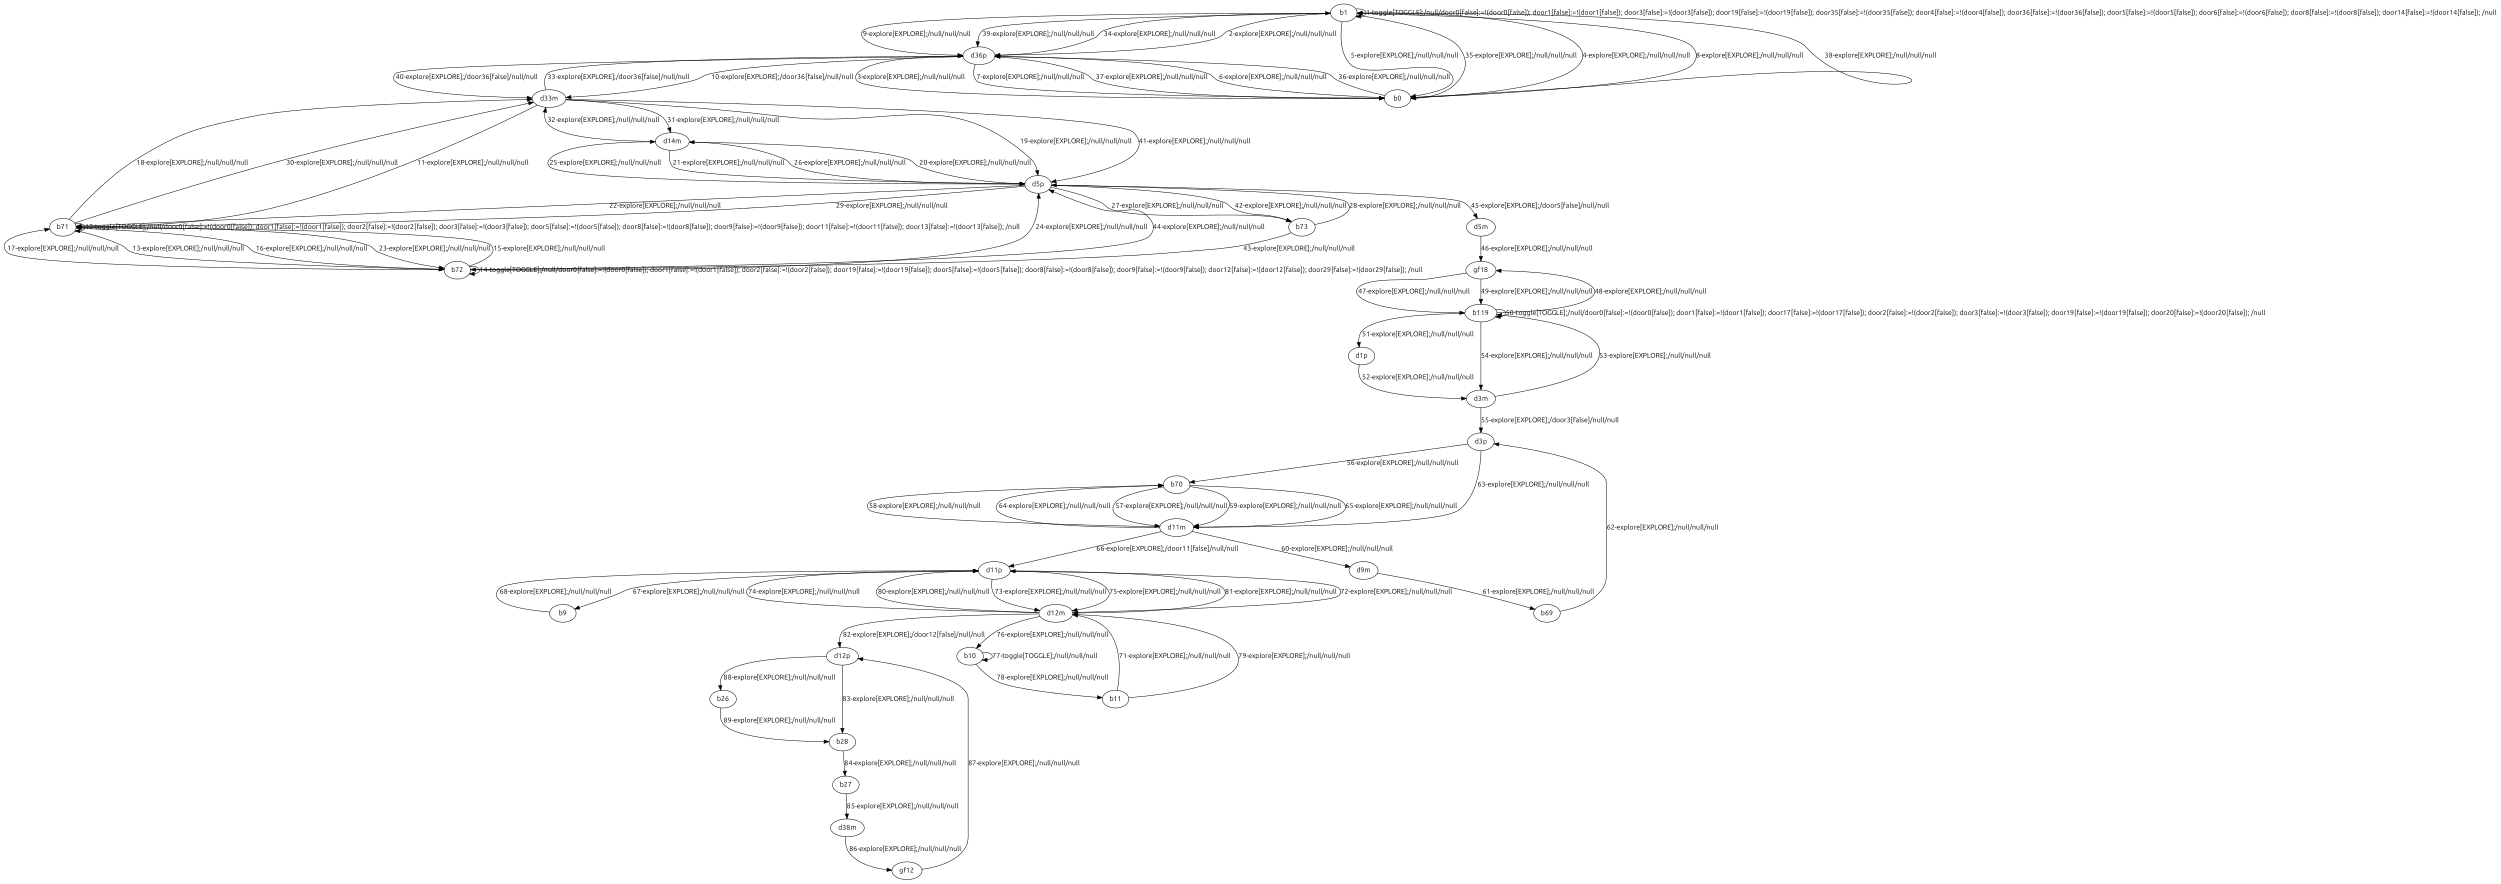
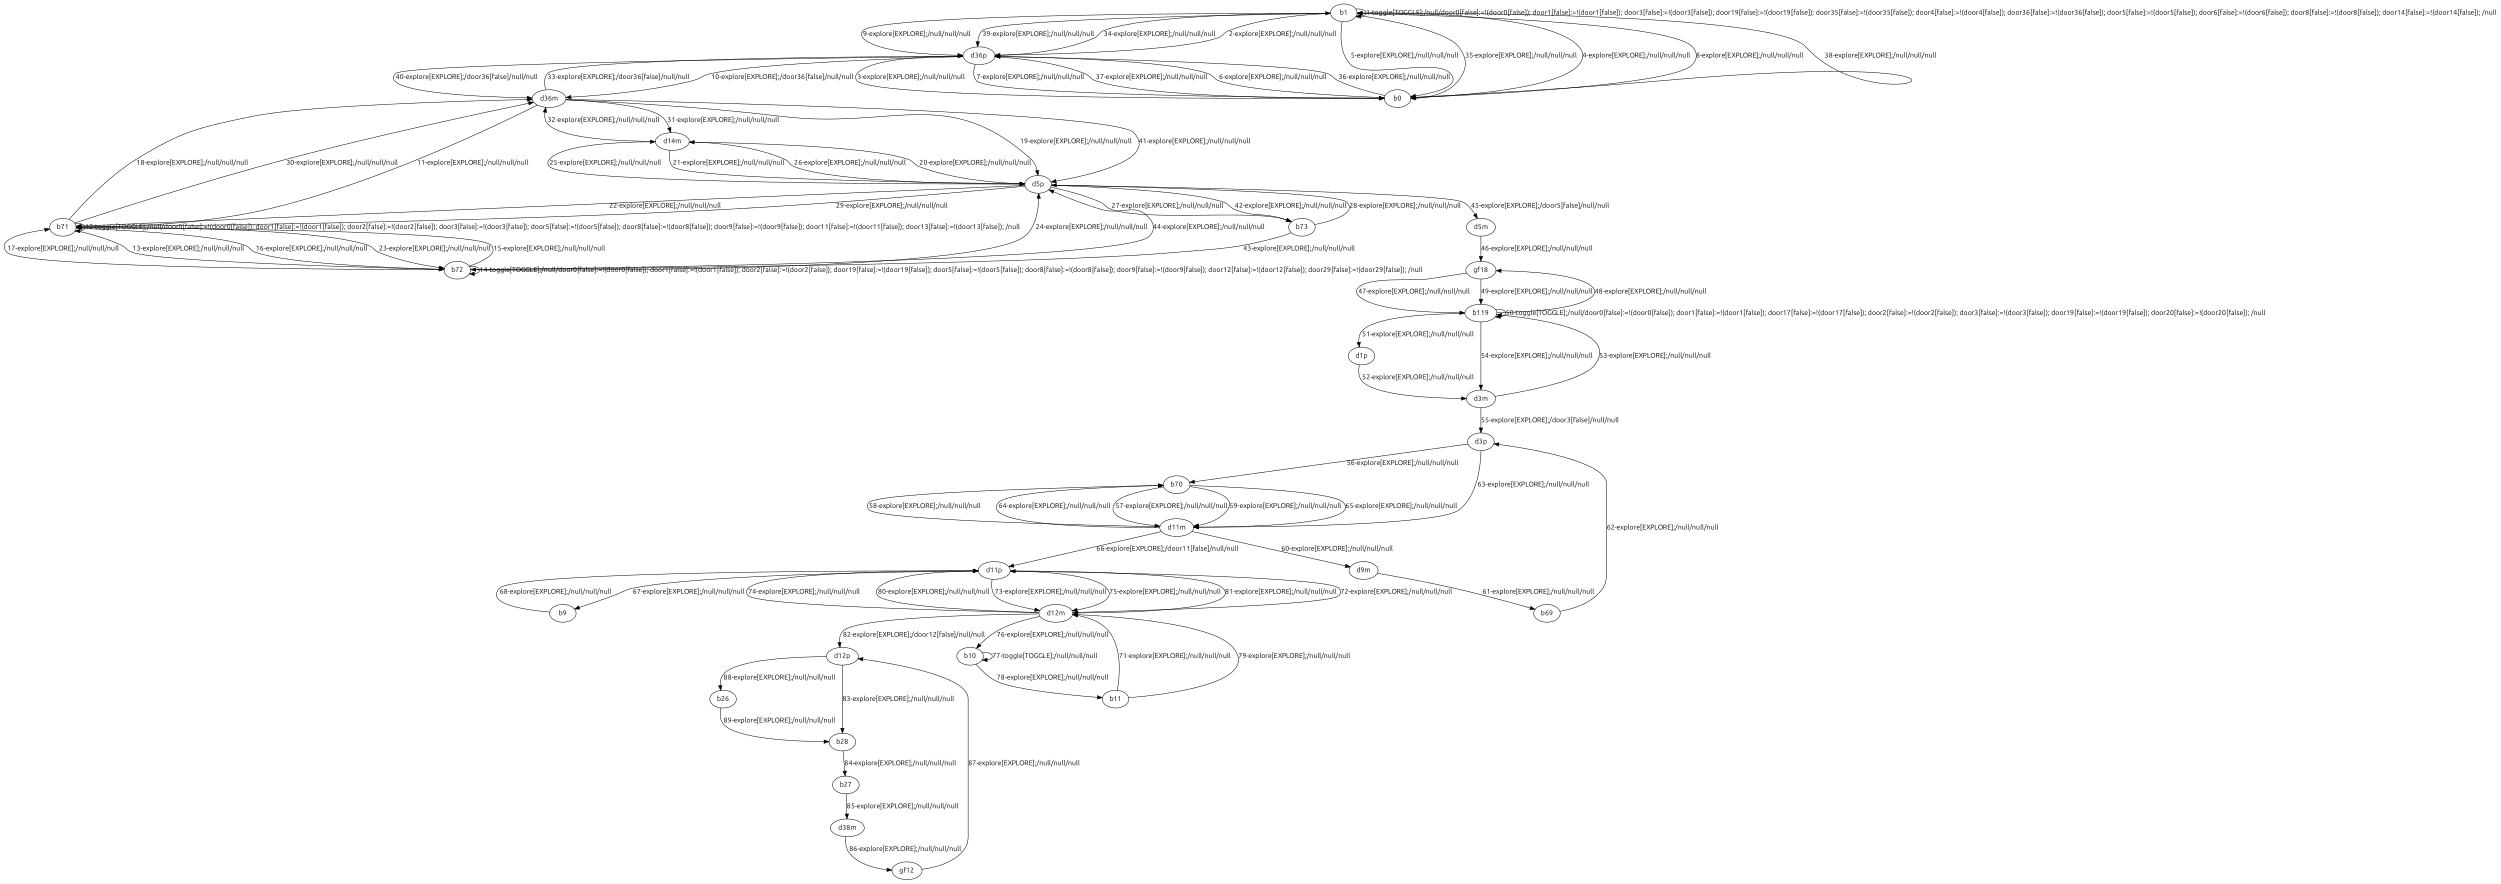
  digraph {
    fontname=Ubuntu
    node [fontname=Ubuntu]
    edge [fontname=Ubuntu]
    b1
    d36p
    b0
-   d36m [label=d33m]
+   d36m
    b71
    d5p
    d14m
    b72
    b73
    d5m
    gf18
    b119
    d1p
    d3m
    d3p
    b70
    d11m
    d9m
    d11p
    b69
    b9
    d12m
    b10
    d12p
    b11
    b28
    b26
    b27
    d38m
    n30 [label=gf12]
    b1 -> b1 [label="1-toggle[TOGGLE];/null/door0[false]:=!(door0[false]); door1[false]:=!(door1[false]); door3[false]:=!(door3[false]); door19[false]:=!(door19[false]); door35[false]:=!(door35[false]); door4[false]:=!(door4[false]); door36[false]:=!(door36[false]); door5[false]:=!(door5[false]); door6[false]:=!(door6[false]); door8[false]:=!(door8[false]); door14[false]:=!(door14[false]); /null"]
    b1 -> d36p [label="2-explore[EXPLORE];/null/null/null"]
    b1 -> d36p [label="9-explore[EXPLORE];/null/null/null"]
    b1 -> d36p [label="39-explore[EXPLORE];/null/null/null"]
    b1 -> b0 [label="5-explore[EXPLORE];/null/null/null"]
    b1 -> b0 [label="35-explore[EXPLORE];/null/null/null"]
    d36p -> b1 [label="34-explore[EXPLORE];/null/null/null"]
    d36p -> b0 [label="3-explore[EXPLORE];/null/null/null"]
    d36p -> b0 [label="7-explore[EXPLORE];/null/null/null"]
    d36p -> b0 [label="37-explore[EXPLORE];/null/null/null"]
    d36p -> d36m [label="10-explore[EXPLORE];/door36[false]/null/null"]
    d36p -> d36m [label="40-explore[EXPLORE];/door36[false]/null/null"]
    b0 -> b1 [label="4-explore[EXPLORE];/null/null/null"]
    b0 -> b1 [label="8-explore[EXPLORE];/null/null/null"]
    b0 -> b1 [label="38-explore[EXPLORE];/null/null/null"]
    b0 -> d36p [label="6-explore[EXPLORE];/null/null/null"]
    b0 -> d36p [label="36-explore[EXPLORE];/null/null/null"]
    d36m -> d36p [label="33-explore[EXPLORE];/door36[false]/null/null"]
    d36m -> b71 [label="11-explore[EXPLORE];/null/null/null"]
    d36m -> d5p [label="19-explore[EXPLORE];/null/null/null"]
    d36m -> d5p [label="41-explore[EXPLORE];/null/null/null"]
    d36m -> d14m [label="31-explore[EXPLORE];/null/null/null"]
    b71 -> d36m [label="18-explore[EXPLORE];/null/null/null"]
    b71 -> d36m [label="30-explore[EXPLORE];/null/null/null"]
    b71 -> b71 [label="12-toggle[TOGGLE];/null/door0[false]:=!(door0[false]); door1[false]:=!(door1[false]); door2[false]:=!(door2[false]); door3[false]:=!(door3[false]); door5[false]:=!(door5[false]); door8[false]:=!(door8[false]); door9[false]:=!(door9[false]); door11[false]:=!(door11[false]); door13[false]:=!(door13[false]); /null"]
    b71 -> b72 [label="13-explore[EXPLORE];/null/null/null"]
    b71 -> b72 [label="16-explore[EXPLORE];/null/null/null"]
    b71 -> b72 [label="23-explore[EXPLORE];/null/null/null"]
    d5p -> b71 [label="22-explore[EXPLORE];/null/null/null"]
    d5p -> b71 [label="29-explore[EXPLORE];/null/null/null"]
    d5p -> d14m [label="20-explore[EXPLORE];/null/null/null"]
    d5p -> d14m [label="25-explore[EXPLORE];/null/null/null"]
    d5p -> b73 [label="27-explore[EXPLORE];/null/null/null"]
    d5p -> b73 [label="42-explore[EXPLORE];/null/null/null"]
    d5p -> d5m [label="45-explore[EXPLORE];/door5[false]/null/null"]
    d14m -> d36m [label="32-explore[EXPLORE];/null/null/null"]
    d14m -> d5p [label="21-explore[EXPLORE];/null/null/null"]
    d14m -> d5p [label="26-explore[EXPLORE];/null/null/null"]
    b72 -> b71 [label="15-explore[EXPLORE];/null/null/null"]
    b72 -> b71 [label="17-explore[EXPLORE];/null/null/null"]
    b72 -> d5p [label="24-explore[EXPLORE];/null/null/null"]
    b72 -> d5p [label="44-explore[EXPLORE];/null/null/null"]
    b72 -> b72 [label="14-toggle[TOGGLE];/null/door0[false]:=!(door0[false]); door1[false]:=!(door1[false]); door2[false]:=!(door2[false]); door19[false]:=!(door19[false]); door5[false]:=!(door5[false]); door8[false]:=!(door8[false]); door9[false]:=!(door9[false]); door12[false]:=!(door12[false]); door29[false]:=!(door29[false]); /null"]
    b73 -> d5p [label="28-explore[EXPLORE];/null/null/null"]
    b73 -> b72 [label="43-explore[EXPLORE];/null/null/null"]
    d5m -> gf18 [label="46-explore[EXPLORE];/null/null/null"]
    gf18 -> b119 [label="47-explore[EXPLORE];/null/null/null"]
    gf18 -> b119 [label="49-explore[EXPLORE];/null/null/null"]
    b119 -> gf18 [label="48-explore[EXPLORE];/null/null/null"]
    b119 -> b119 [label="50-toggle[TOGGLE];/null/door0[false]:=!(door0[false]); door1[false]:=!(door1[false]); door17[false]:=!(door17[false]); door2[false]:=!(door2[false]); door3[false]:=!(door3[false]); door19[false]:=!(door19[false]); door20[false]:=!(door20[false]); /null"]
    b119 -> d1p [label="51-explore[EXPLORE];/null/null/null"]
    b119 -> d3m [label="54-explore[EXPLORE];/null/null/null"]
    d1p -> d3m [label="52-explore[EXPLORE];/null/null/null"]
    d3m -> b119 [label="53-explore[EXPLORE];/null/null/null"]
    d3m -> d3p [label="55-explore[EXPLORE];/door3[false]/null/null"]
    d3p -> b70 [label="56-explore[EXPLORE];/null/null/null"]
    d3p -> d11m [label="63-explore[EXPLORE];/null/null/null"]
    b70 -> d11m [label="57-explore[EXPLORE];/null/null/null"]
    b70 -> d11m [label="59-explore[EXPLORE];/null/null/null"]
    b70 -> d11m [label="65-explore[EXPLORE];/null/null/null"]
    d11m -> b70 [label="58-explore[EXPLORE];/null/null/null"]
    d11m -> b70 [label="64-explore[EXPLORE];/null/null/null"]
    d11m -> d9m [label="60-explore[EXPLORE];/null/null/null"]
    d11m -> d11p [label="66-explore[EXPLORE];/door11[false]/null/null"]
    d9m -> b69 [label="61-explore[EXPLORE];/null/null/null"]
    d11p -> b9 [label="67-explore[EXPLORE];/null/null/null"]
    d11p -> d12m [label="73-explore[EXPLORE];/null/null/null"]
    d11p -> d12m [label="75-explore[EXPLORE];/null/null/null"]
    d11p -> d12m [label="81-explore[EXPLORE];/null/null/null"]
    b69 -> d3p [label="62-explore[EXPLORE];/null/null/null"]
    b9 -> d11p [label="68-explore[EXPLORE];/null/null/null"]
    d12m -> d11p [label="72-explore[EXPLORE];/null/null/null"]
    d12m -> d11p [label="74-explore[EXPLORE];/null/null/null"]
    d12m -> d11p [label="80-explore[EXPLORE];/null/null/null"]
    d12m -> b10 [label="76-explore[EXPLORE];/null/null/null"]
    d12m -> d12p [label="82-explore[EXPLORE];/door12[false]/null/null"]
    b10 -> b10 [label="77-toggle[TOGGLE];/null/null/null"]
    b10 -> b11 [label="78-explore[EXPLORE];/null/null/null"]
    d12p -> b28 [label="83-explore[EXPLORE];/null/null/null"]
    d12p -> b26 [label="88-explore[EXPLORE];/null/null/null"]
    b11 -> d12m [label="71-explore[EXPLORE];/null/null/null"]
    b11 -> d12m [label="79-explore[EXPLORE];/null/null/null"]
    b28 -> b27 [label="84-explore[EXPLORE];/null/null/null"]
    b26 -> b28 [label="89-explore[EXPLORE];/null/null/null"]
    b27 -> d38m [label="85-explore[EXPLORE];/null/null/null"]
    d38m -> n30 [label="86-explore[EXPLORE];/null/null/null"]
    n30 -> d12p [label="87-explore[EXPLORE];/null/null/null"]
  }
